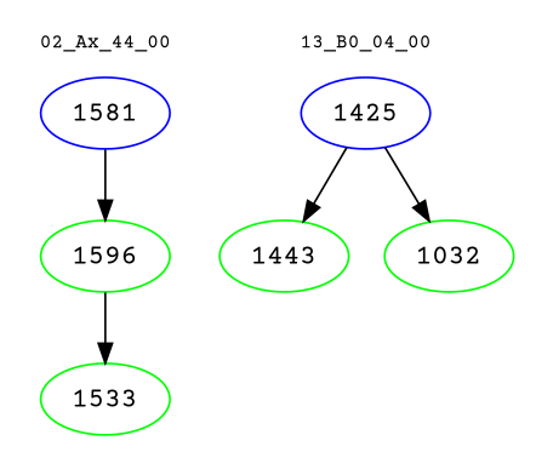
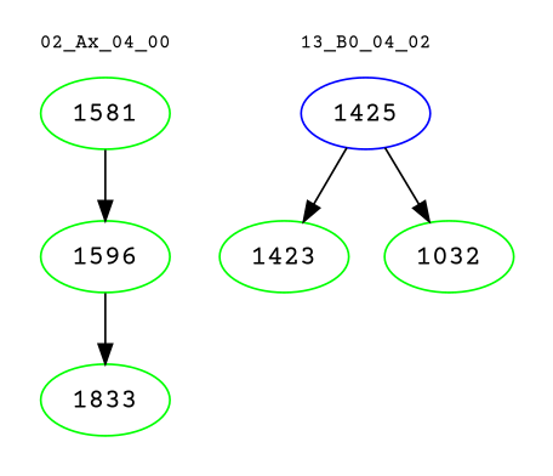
  digraph {
    fontname="Courier Prime"
    node [color=green fontname="Courier Prime"]
    edge [color=black fontname="Courier Prime"]
-   n1 [color=blue label=1581]
-   n2 [label=1533]
+   n1 [label=1581]
+   n2 [label=1833]
    n3 [label=1596]
    n4 [color=blue label=1425]
-   n5 [label=1443]
+   n5 [label=1423]
    n6 [label=1032]
    subgraph cluster_1 {
      color=white
      fontsize=10
-     label="02_Ax_44_00"
+     label="02_Ax_04_00"
      n1
      n2
      n3
    }
    subgraph cluster_2 {
      color=white
      fontsize=10
-     label="13_B0_04_00"
+     label="13_B0_04_02"
      n4
      n5
      n6
    }
    n1 -> n3
    n3 -> n2
    n4 -> n5
    n4 -> n6
  }
